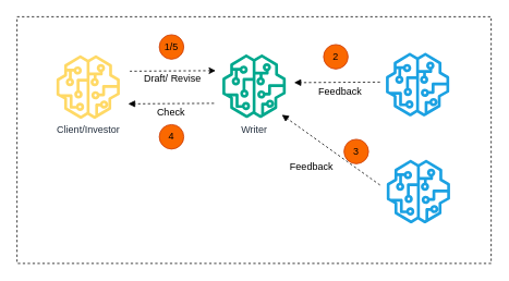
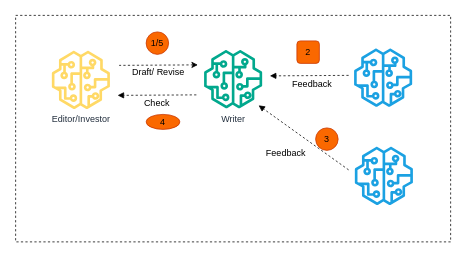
  <mxCell id="0" />
  <mxCell id="1" parent="0" />
  <mxCell id="2" value="" style="verticalLabelPosition=bottom;verticalAlign=top;html=1;shape=mxgraph.basic.rect;fillColor2=none;strokeWidth=1;size=20;indent=5;fillColor=none;dashed=1;" vertex="1" parent="1"><mxGeometry x="20" y="20" width="580" height="302" as="geometry" /></mxCell>
- <mxCell id="3" value="Client/Investor" style="sketch=0;outlineConnect=0;fontColor=#232F3E;gradientColor=none;fillColor=light-dark(#FFD966,#FFD966);strokeColor=none;dashed=0;verticalLabelPosition=bottom;verticalAlign=top;align=center;html=1;fontSize=12;fontStyle=0;aspect=fixed;pointerEvents=1;shape=mxgraph.aws4.sagemaker_model;" vertex="1" parent="1"><mxGeometry x="68" y="67" width="78" height="78" as="geometry" /></mxCell>
+ <mxCell id="3" value="Editor/Investor" style="sketch=0;outlineConnect=0;fontColor=#232F3E;gradientColor=none;fillColor=light-dark(#FFD966,#FFD966);strokeColor=none;dashed=0;verticalLabelPosition=bottom;verticalAlign=top;align=center;html=1;fontSize=12;fontStyle=0;aspect=fixed;pointerEvents=1;shape=mxgraph.aws4.sagemaker_model;" vertex="1" parent="1"><mxGeometry x="68" y="67" width="78" height="78" as="geometry" /></mxCell>
  <mxCell id="4" value="&lt;span style=&quot;color: rgba(0, 0, 0, 0);&quot;&gt;Analyst&lt;/span&gt;" style="sketch=0;outlineConnect=0;fontColor=#ffffff;fillColor=#1ba1e2;strokeColor=#006EAF;dashed=0;verticalLabelPosition=bottom;verticalAlign=top;align=center;html=1;fontSize=12;fontStyle=0;aspect=fixed;pointerEvents=1;shape=mxgraph.aws4.sagemaker_model;" vertex="1" parent="1"><mxGeometry x="471" y="64" width="78" height="78" as="geometry" /></mxCell>
  <mxCell id="5" value="&lt;span style=&quot;color: rgba(0, 0, 0, 0);&quot;&gt;Editor&lt;/span&gt;" style="sketch=0;outlineConnect=0;fontColor=#ffffff;fillColor=#1ba1e2;strokeColor=light-dark(#006EAF,#FFFFFF);dashed=0;verticalLabelPosition=bottom;verticalAlign=top;align=center;html=1;fontSize=12;fontStyle=0;aspect=fixed;pointerEvents=1;shape=mxgraph.aws4.sagemaker_model;" vertex="1" parent="1"><mxGeometry x="472" y="195" width="78" height="78" as="geometry" /></mxCell>
  <mxCell id="6" value="Writer" style="sketch=0;outlineConnect=0;fontColor=#232F3E;gradientColor=none;fillColor=#01A88D;strokeColor=none;dashed=0;verticalLabelPosition=bottom;verticalAlign=top;align=center;html=1;fontSize=12;fontStyle=0;aspect=fixed;pointerEvents=1;shape=mxgraph.aws4.sagemaker_model;" vertex="1" parent="1"><mxGeometry x="271" y="66" width="78" height="78" as="geometry" /></mxCell>
  <mxCell id="7" value="" style="endArrow=block;dashed=1;html=1;rounded=0;endFill=1;startArrow=none;startFill=0;" edge="1" parent="1"><mxGeometry width="50" height="50" relative="1" as="geometry"><mxPoint x="464" y="100" as="sourcePoint" /><mxPoint x="359" y="100.66" as="targetPoint" /></mxGeometry></mxCell>
  <mxCell id="8" value="Feedback&lt;div&gt;&lt;br&gt;&lt;/div&gt;" style="edgeLabel;html=1;align=center;verticalAlign=middle;resizable=0;points=[];fontSize=12;" vertex="1" connectable="0" parent="7"><mxGeometry x="-0.325" y="1" relative="1" as="geometry"><mxPoint x="-15" y="17" as="offset" /></mxGeometry></mxCell>
  <mxCell id="9" value="" style="endArrow=block;dashed=1;html=1;rounded=0;endFill=1;startArrow=none;startFill=0;" edge="1" parent="1"><mxGeometry width="50" height="50" relative="1" as="geometry"><mxPoint x="464" y="226" as="sourcePoint" /><mxPoint x="344" y="140" as="targetPoint" /></mxGeometry></mxCell>
  <mxCell id="10" value="Feedback&lt;div&gt;&lt;br&gt;&lt;/div&gt;" style="edgeLabel;html=1;align=center;verticalAlign=middle;resizable=0;points=[];fontSize=12;" vertex="1" connectable="0" parent="9"><mxGeometry x="-0.325" y="1" relative="1" as="geometry"><mxPoint x="-43" y="13" as="offset" /></mxGeometry></mxCell>
  <mxCell id="11" value="" style="endArrow=block;dashed=1;html=1;rounded=0;endFill=1;startArrow=none;startFill=0;" edge="1" parent="1"><mxGeometry width="50" height="50" relative="1" as="geometry"><mxPoint x="261" y="126" as="sourcePoint" /><mxPoint x="156" y="126.66" as="targetPoint" /></mxGeometry></mxCell>
  <mxCell id="12" value="&lt;div&gt;Check&lt;/div&gt;" style="edgeLabel;html=1;align=center;verticalAlign=middle;resizable=0;points=[];fontSize=12;" vertex="1" connectable="0" parent="11"><mxGeometry x="-0.325" y="1" relative="1" as="geometry"><mxPoint x="-19" y="9" as="offset" /></mxGeometry></mxCell>
  <mxCell id="13" value="" style="endArrow=none;dashed=1;html=1;rounded=0;endFill=0;startArrow=classic;startFill=1;" edge="1" parent="1"><mxGeometry width="50" height="50" relative="1" as="geometry"><mxPoint x="263" y="86" as="sourcePoint" /><mxPoint x="158" y="86.66" as="targetPoint" /></mxGeometry></mxCell>
  <mxCell id="14" value="&lt;div&gt;Draft/ Revise&lt;/div&gt;" style="edgeLabel;html=1;align=center;verticalAlign=middle;resizable=0;points=[];fontSize=12;" vertex="1" connectable="0" parent="13"><mxGeometry x="-0.325" y="1" relative="1" as="geometry"><mxPoint x="-19" y="8" as="offset" /></mxGeometry></mxCell>
  <mxCell id="15" value="1/5" style="ellipse;whiteSpace=wrap;html=1;aspect=fixed;fillColor=#fa6800;fillStyle=solid;fontColor=#000000;strokeColor=#C73500;" vertex="1" parent="1"><mxGeometry x="194" y="42" width="30" height="30" as="geometry" /></mxCell>
- <mxCell id="16" value="2" style="ellipse;whiteSpace=wrap;html=1;aspect=fixed;fillColor=#fa6800;fillStyle=solid;fontColor=#000000;strokeColor=#C73500;" vertex="1" parent="1"><mxGeometry x="395" y="54" width="30" height="30" as="geometry" /></mxCell>
+ <mxCell id="16" value="2" style="whiteSpace=wrap;html=1;aspect=fixed;fillColor=#fa6800;fillStyle=solid;fontColor=#000000;strokeColor=#C73500;rounded=1;" vertex="1" parent="1"><mxGeometry x="395" y="54" width="30" height="30" as="geometry" /></mxCell>
  <mxCell id="17" value="3" style="ellipse;whiteSpace=wrap;html=1;aspect=fixed;fillColor=#fa6800;fillStyle=solid;fontColor=#000000;strokeColor=#C73500;" vertex="1" parent="1"><mxGeometry x="420" y="170" width="30" height="30" as="geometry" /></mxCell>
- <mxCell id="18" value="4" style="ellipse;whiteSpace=wrap;html=1;aspect=fixed;fillColor=#fa6800;fillStyle=solid;fontColor=#000000;strokeColor=#C73500;" vertex="1" parent="1"><mxGeometry x="194" y="152" width="30" height="30" as="geometry" /></mxCell>
+ <mxCell id="18" value="4" style="ellipse;whiteSpace=wrap;html=1;aspect=fixed;fillColor=#fa6800;fillStyle=solid;fontColor=#000000;strokeColor=#C73500;" vertex="1" parent="1"><mxGeometry x="194" y="152" width="45" height="20" as="geometry" /></mxCell>
